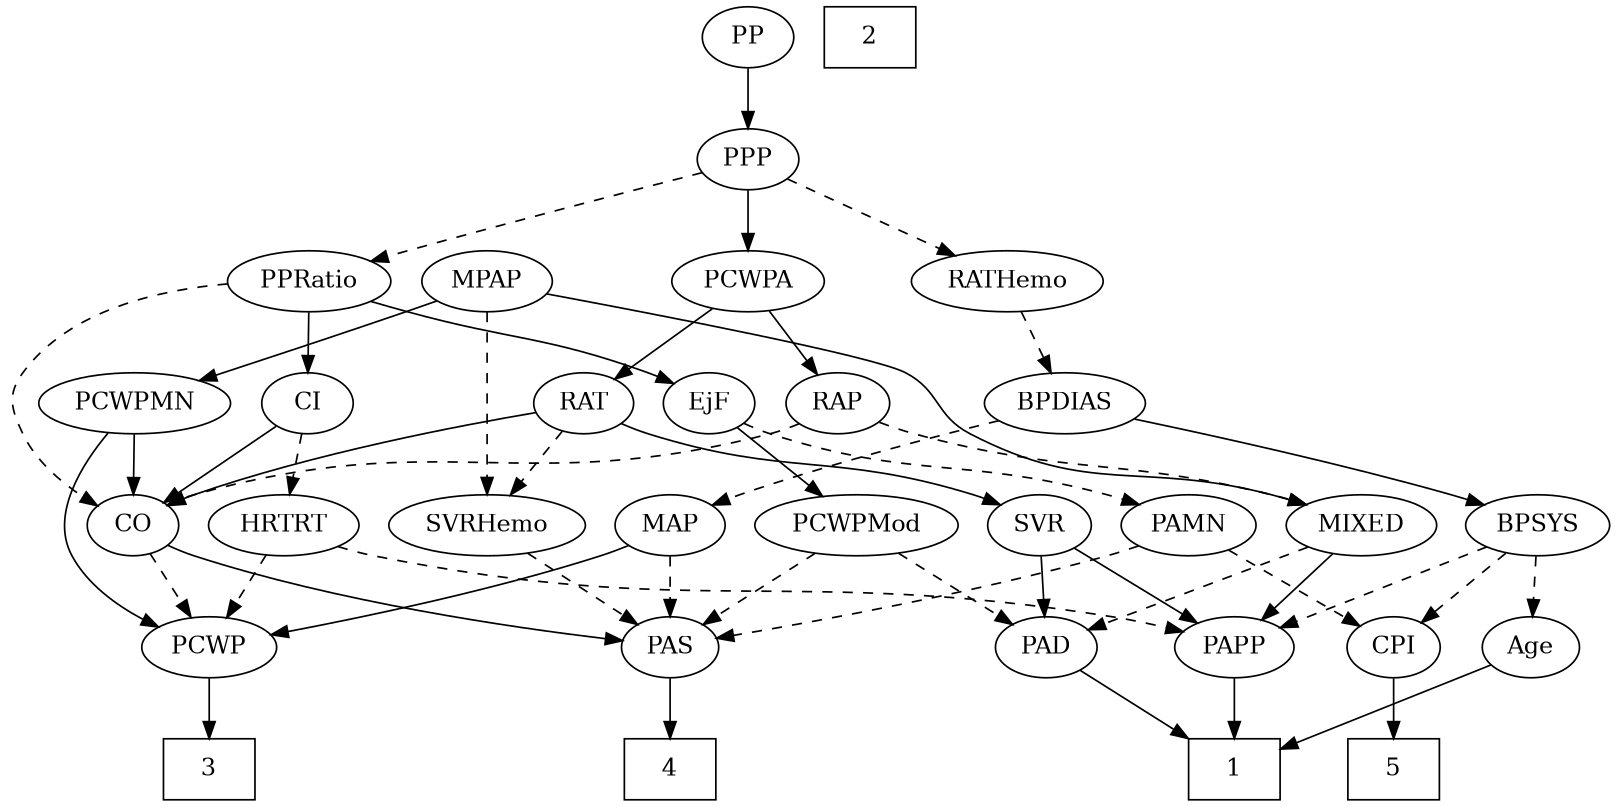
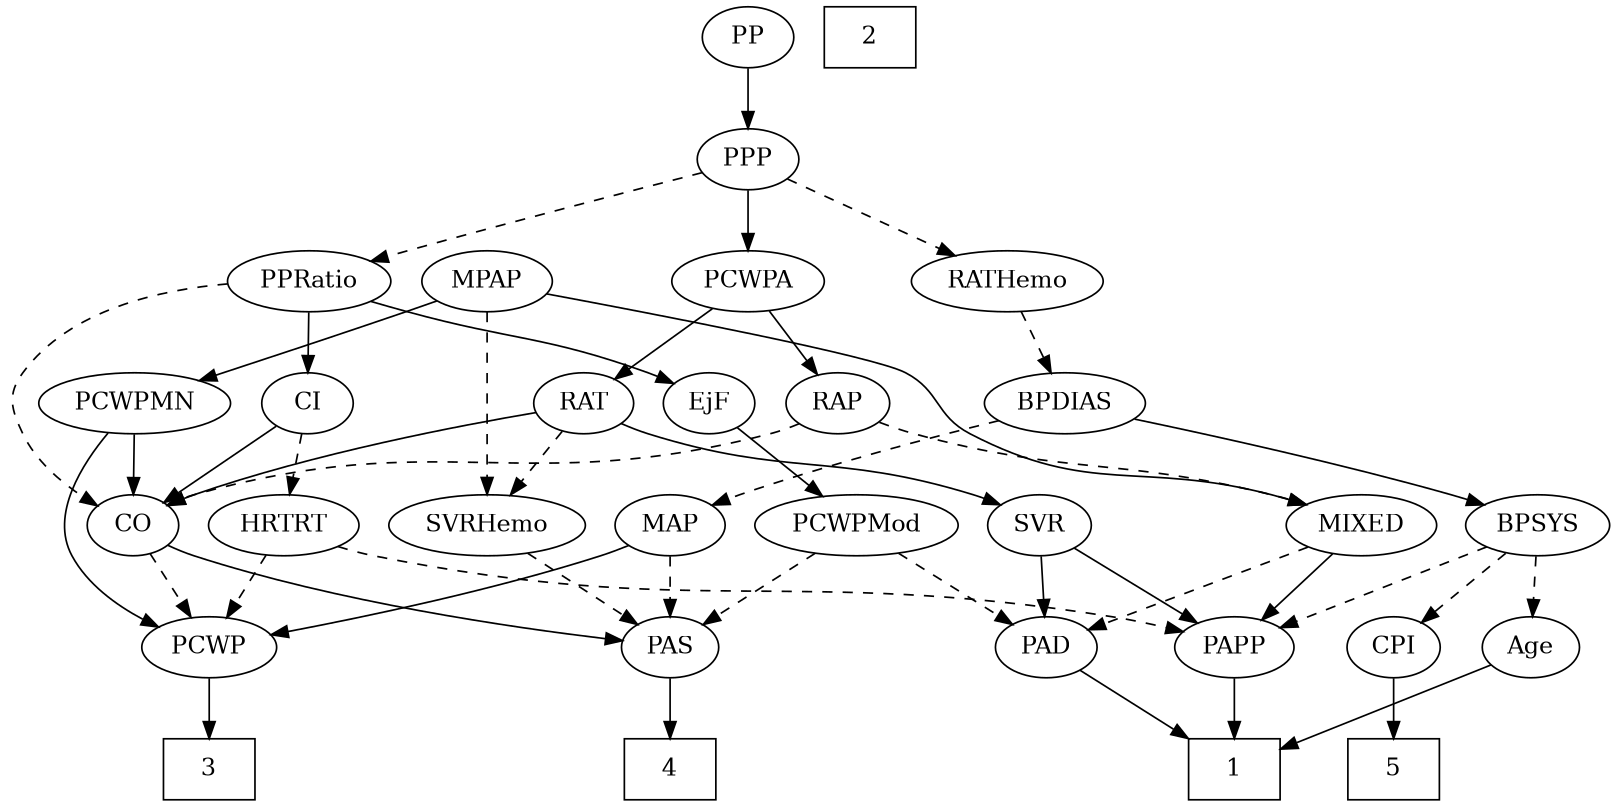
  strict digraph {
    fontname="DejaVu Serif"
    node [fontname="DejaVu Serif"]
    edge [fontname="DejaVu Serif" style=solid]
    1 [height=0.5 shape=box width=0.75]
    2 [height=0.5 shape=box width=0.75]
    3 [height=0.5 shape=box width=0.75]
    4 [height=0.5 shape=box width=0.75]
    5 [height=0.5 shape=box width=0.75]
    Age [height=0.5 width=0.75]
    EjF [height=0.5 width=0.75]
-   PAMN [height=0.5 width=1.011]
    PCWPMod [height=0.5 width=1.4443]
    CPI [height=0.5 width=0.75]
    PAS [height=0.5 width=0.75]
    PAD [height=0.5 width=0.79437]
    RAP [height=0.5 width=0.77632]
    MIXED [height=0.5 width=1.1193]
    CO [height=0.5 width=0.75]
    PAPP [height=0.5 width=0.88464]
    PCWP [height=0.5 width=0.97491]
    MPAP [height=0.5 width=0.97491]
    PCWPMN [height=0.5 width=1.3902]
    SVRHemo [height=0.5 width=1.3902]
    BPSYS [height=0.5 width=1.0471]
    RATHemo [height=0.5 width=1.3721]
    BPDIAS [height=0.5 width=1.1735]
    MAP [height=0.5 width=0.84854]
    RAT [height=0.5 width=0.75827]
    SVR [height=0.5 width=0.77632]
    PCWPA [height=0.5 width=1.1555]
    PP [height=0.5 width=0.75]
    PPP [height=0.5 width=0.75]
    PPRatio [height=0.5 width=1.1013]
    CI [height=0.5 width=0.75]
    HRTRT [height=0.5 width=1.1013]
    Age -> 1
-   EjF -> PAMN [style=dashed]
    EjF -> PCWPMod
-   PAMN -> CPI [style=dashed]
-   PAMN -> PAS [style=dashed]
    PCWPMod -> PAS [style=dashed]
    PCWPMod -> PAD [style=dashed]
    CPI -> 5
    PAS -> 4
    PAD -> 1
    RAP -> MIXED [style=dashed]
    RAP -> CO [style=dashed]
    MIXED -> PAD [style=dashed]
    MIXED -> PAPP
    CO -> PAS
    CO -> PCWP [style=dashed]
    PAPP -> 1
    PCWP -> 3
    MPAP -> MIXED
    MPAP -> PCWPMN
    MPAP -> SVRHemo [style=dashed]
    PCWPMN -> CO
    PCWPMN -> PCWP
    SVRHemo -> PAS [style=dashed]
    BPSYS -> Age [style=dashed]
    BPSYS -> CPI [style=dashed]
    BPSYS -> PAPP [style=dashed]
    RATHemo -> BPDIAS [style=dashed]
    BPDIAS -> BPSYS
    BPDIAS -> MAP [style=dashed]
    MAP -> PAS [style=dashed]
    MAP -> PCWP
    RAT -> CO
    RAT -> SVRHemo [style=dashed]
    RAT -> SVR
    SVR -> PAD
    SVR -> PAPP
    PCWPA -> RAP
    PCWPA -> RAT
    PP -> PPP
    PPP -> RATHemo [style=dashed]
    PPP -> PCWPA
    PPP -> PPRatio [style=dashed]
    PPRatio -> EjF
    PPRatio -> CO [style=dashed]
    PPRatio -> CI
    CI -> CO
    CI -> HRTRT [style=dashed]
    HRTRT -> PAPP [style=dashed]
    HRTRT -> PCWP [style=dashed]
  }
